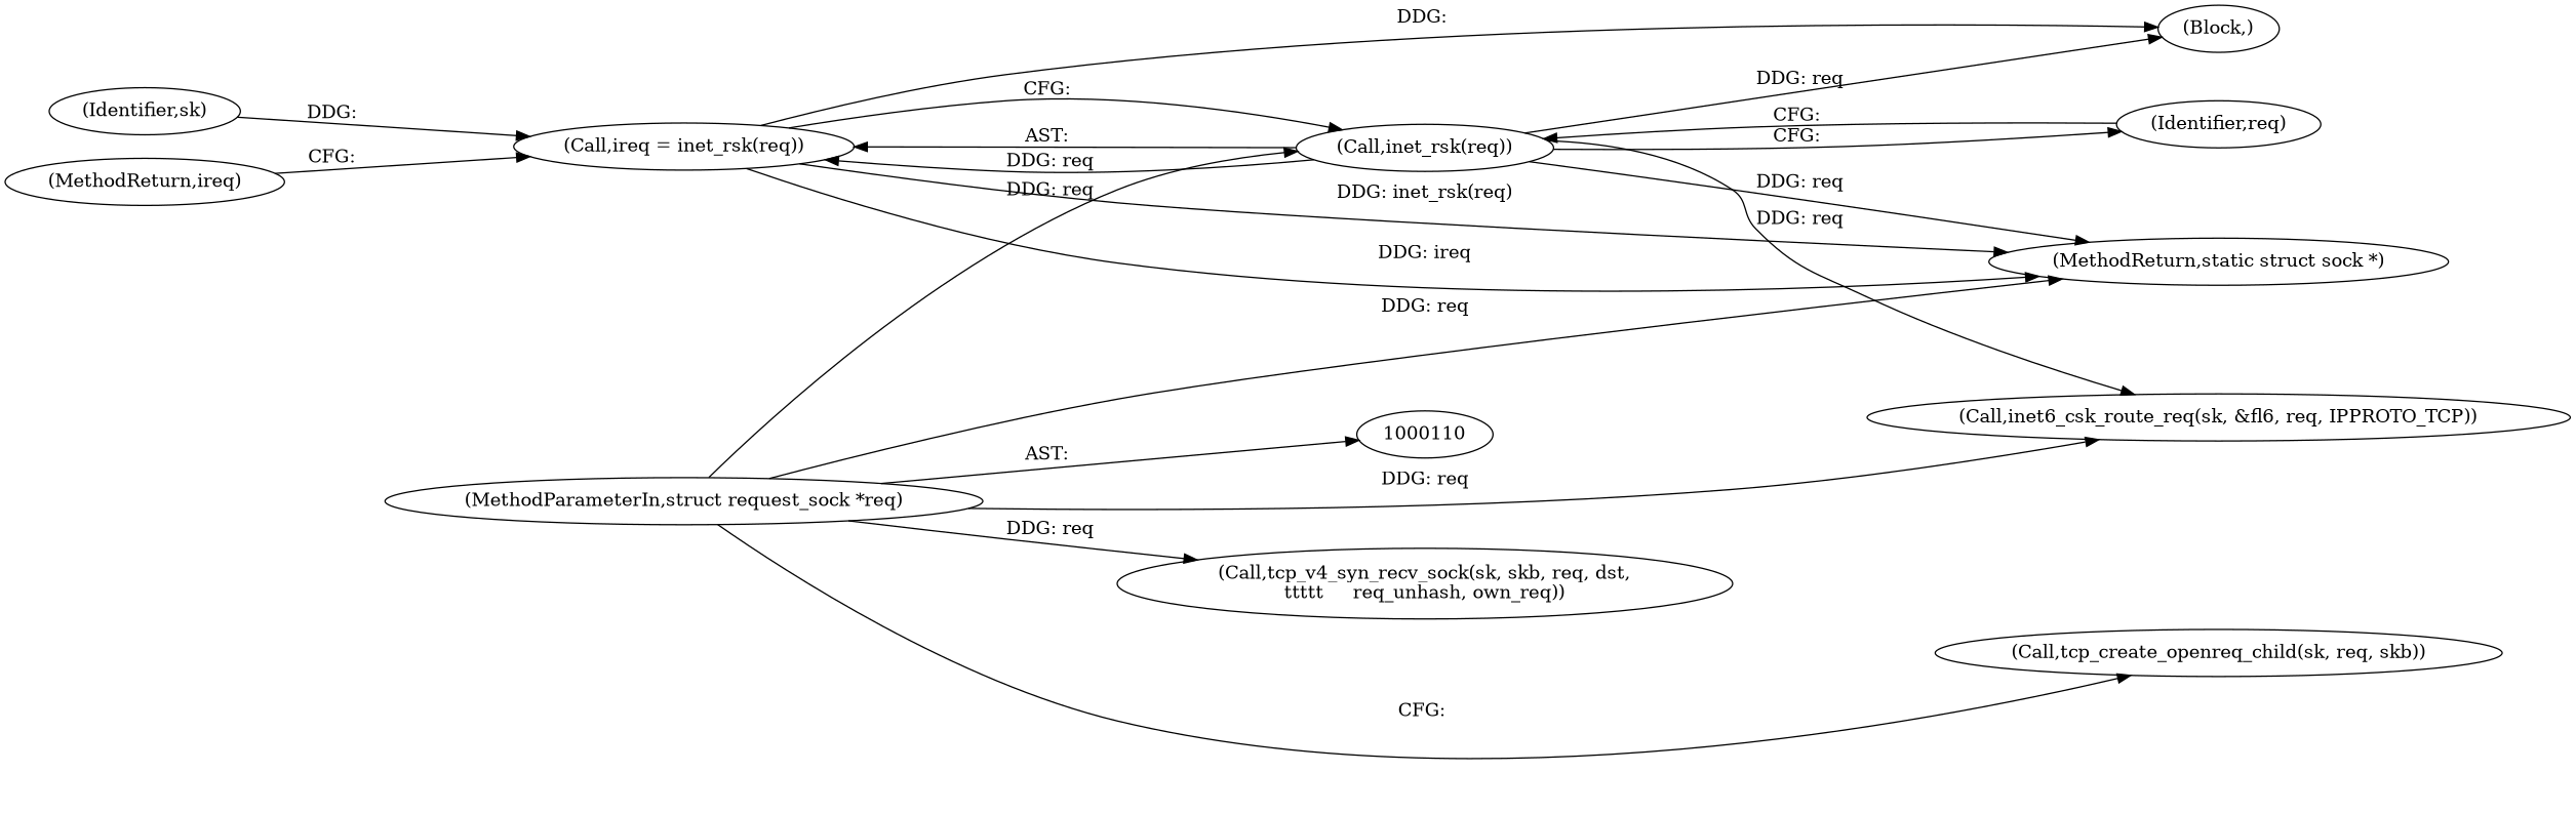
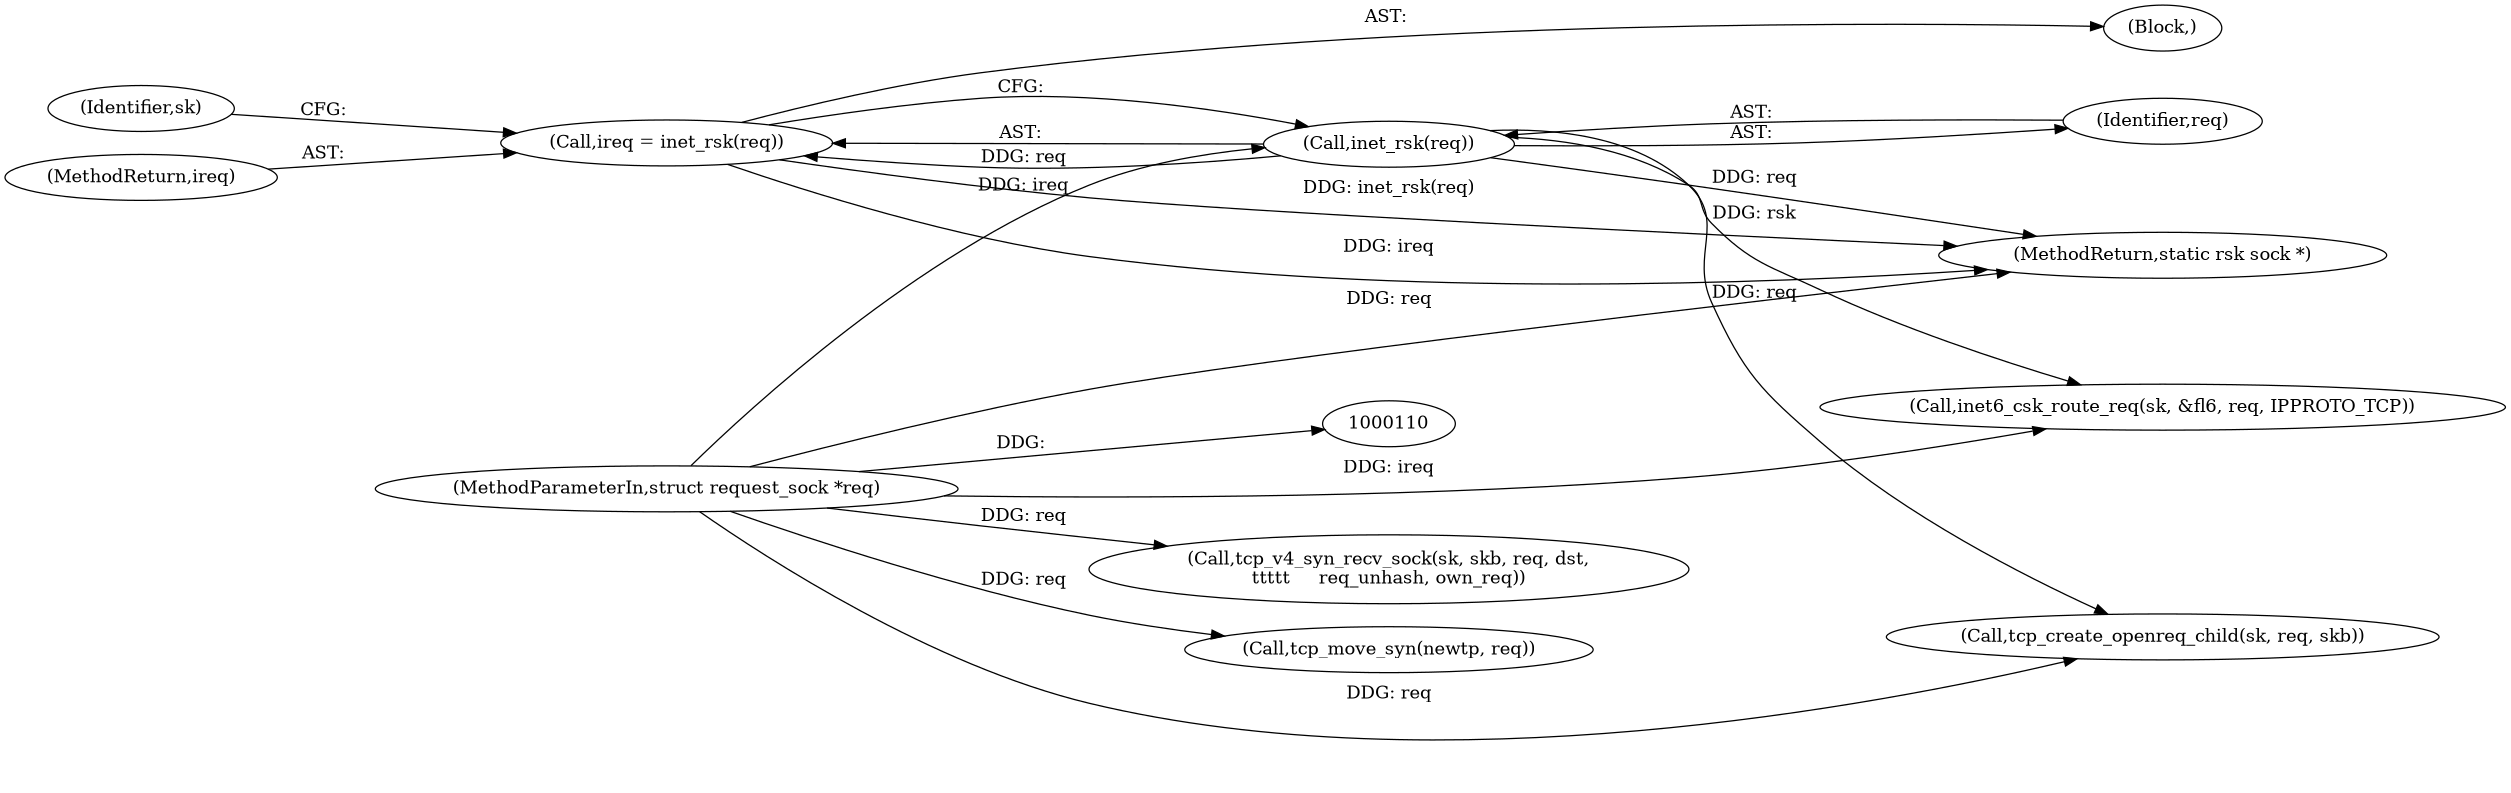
  digraph {
    rankdir=LR
    n1 [label="(Call,ireq = inet_rsk(req))"]
    n2 [label="(Call,inet_rsk(req))"]
    n3 [label="(Block,)"]
-   n4 [label="(MethodReturn,static struct sock *)"]
+   n4 [label="(MethodReturn,static rsk sock *)"]
    n5 [label="(Identifier,req)"]
    n6 [label="(Call,tcp_create_openreq_child(sk, req, skb))"]
    n7 [label="(Call,inet6_csk_route_req(sk, &fl6, req, IPPROTO_TCP))"]
    n8 [label="(MethodParameterIn,struct request_sock *req)"]
    n9 [label="(Call,tcp_v4_syn_recv_sock(sk, skb, req, dst,\n\t\t\t\t\t     req_unhash, own_req))"]
+   n10 [label="(Call,tcp_move_syn(newtp, req))"]
    1000110
    n12 [label="(Identifier,sk)"]
    n13 [label="(MethodReturn,ireq)"]
    n1 -> n2 [label="CFG: "]
-   n1 -> n3 [label="DDG: "]
+   n1 -> n3 [label="AST: "]
    n1 -> n4 [label="DDG: ireq"]
    n1 -> n4 [label="DDG: inet_rsk(req)"]
    n2 -> n1 [label="AST: "]
    n2 -> n1 [label="DDG: req"]
    n2 -> n4 [label="DDG: req"]
-   n2 -> n5 [label="CFG: "]
-   n2 -> n3 [label="DDG: req"]
-   n2 -> n7 [label="DDG: req"]
-   n5 -> n2 [label="CFG: "]
-   n8 -> n2 [label="DDG: req"]
+   n2 -> n5 [label="AST: "]
+   n2 -> n6 [label="DDG: req"]
+   n2 -> n7 [label="DDG: rsk"]
+   n5 -> n2 [label="AST: "]
+   n8 -> n2 [label="DDG: ireq"]
    n8 -> n4 [label="DDG: req"]
-   n8 -> n6 [label="CFG: "]
-   n8 -> n7 [label="DDG: req"]
+   n8 -> n6 [label="DDG: req"]
+   n8 -> n7 [label="DDG: ireq"]
    n8 -> n9 [label="DDG: req"]
-   n8 -> 1000110 [label="AST: "]
-   n12 -> n1 [label="DDG: "]
-   n13 -> n1 [label="CFG: "]
+   n8 -> n10 [label="DDG: req"]
+   n8 -> 1000110 [label="DDG: "]
+   n12 -> n1 [label="CFG: "]
+   n13 -> n1 [label="AST: "]
  }
